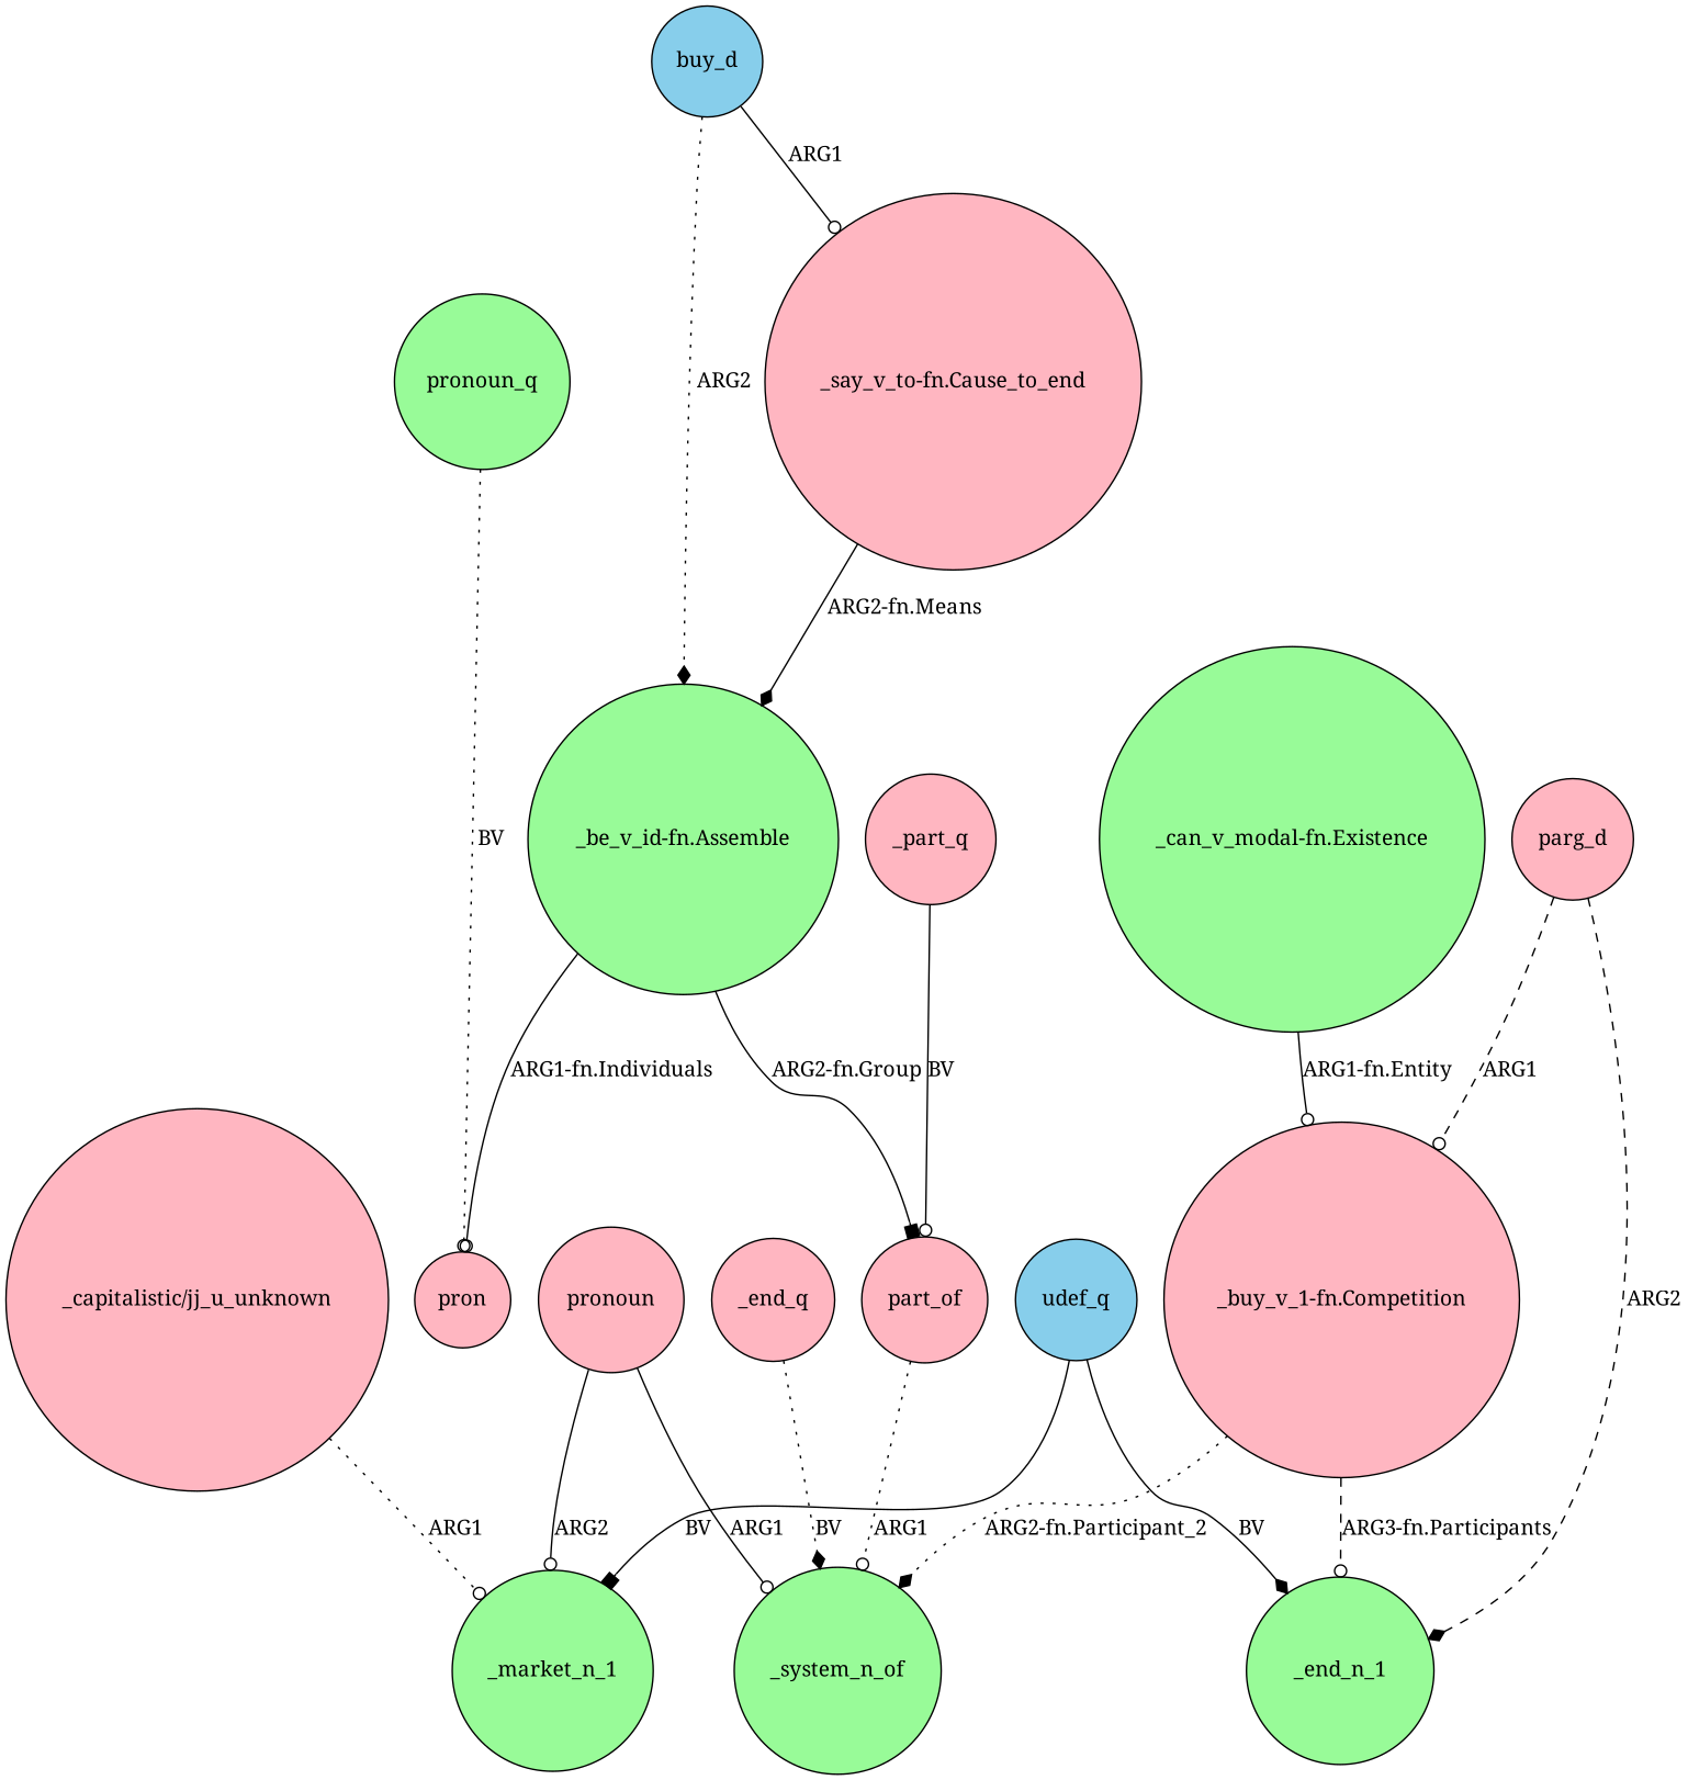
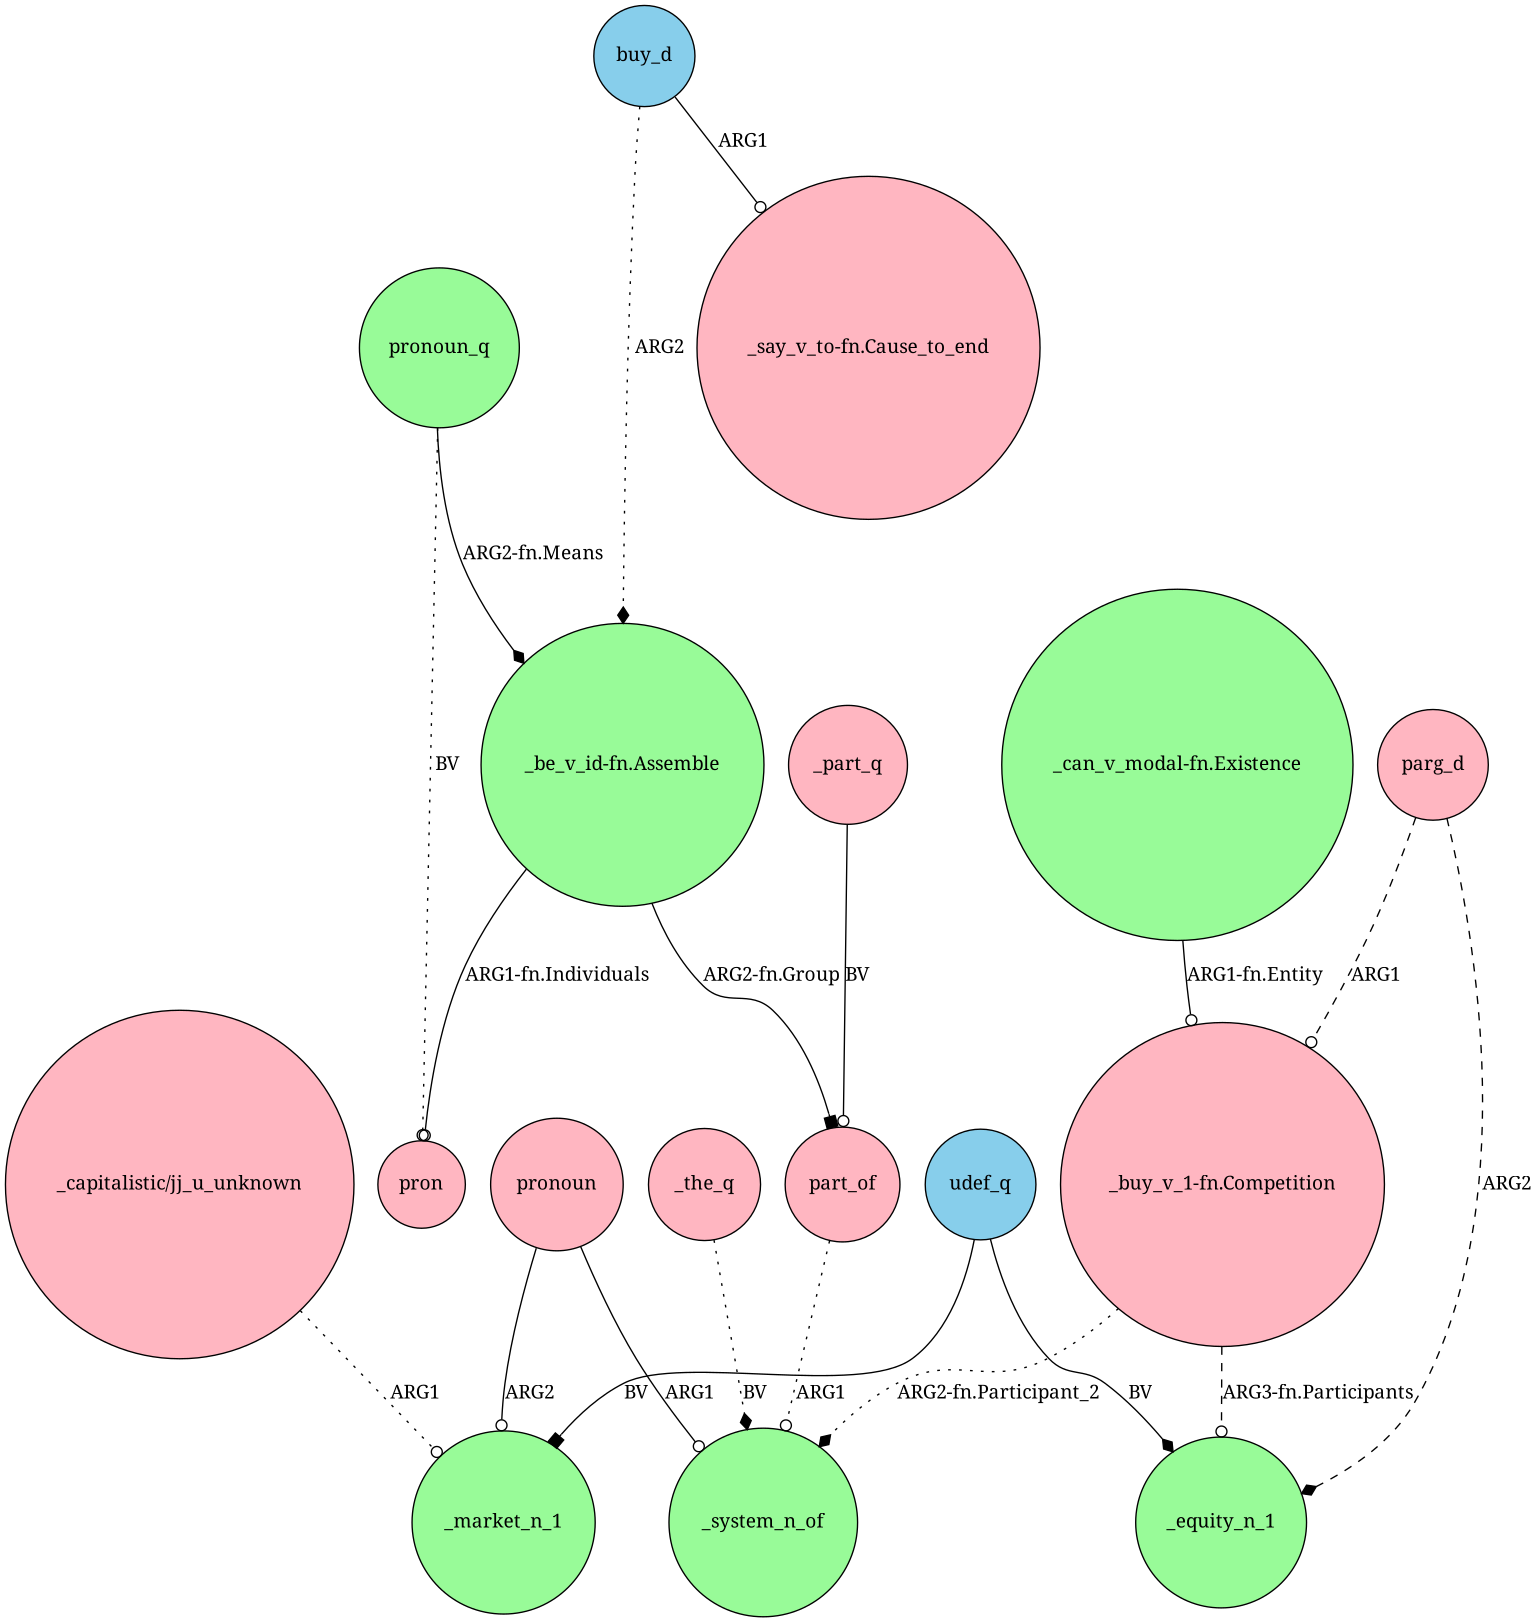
  digraph {
    fontname="Noto Serif"
    node [fillcolor=lightpink fontname="Noto Serif" shape=circle style=filled]
    edge [arrowhead=odot fontname="Noto Serif" style=solid]
    n1 [label=pronoun]
    _system_n_of [fillcolor=palegreen]
    _market_n_1 [fillcolor=palegreen]
    udef_q [fillcolor=skyblue]
-   _equity_n_1 [fillcolor=palegreen label=_end_n_1]
+   _equity_n_1 [fillcolor=palegreen]
    pron
    "_be_v_id-fn.Assemble" [fillcolor=palegreen]
    part_of
    parg_d
    "_buy_v_1-fn.Competition"
    n11 [fillcolor=skyblue label=buy_d]
    "_say_v_to-fn.Cause_to_end"
-   _the_q [label=_end_q]
+   _the_q
    pronoun_q [fillcolor=palegreen]
    _part_q
    "_can_v_modal-fn.Existence" [fillcolor=palegreen]
    "_capitalistic/jj_u_unknown"
    n1 -> _system_n_of [label=ARG1]
    n1 -> _market_n_1 [label=ARG2]
    udef_q -> _market_n_1 [arrowhead=box label=BV]
    udef_q -> _equity_n_1 [arrowhead=diamond label=BV]
    "_be_v_id-fn.Assemble" -> pron [label="ARG1-fn.Individuals"]
    "_be_v_id-fn.Assemble" -> part_of [arrowhead=box label="ARG2-fn.Group"]
    part_of -> _system_n_of [label=ARG1 style=dotted]
    parg_d -> _equity_n_1 [arrowhead=diamond label=ARG2 style=dashed]
    parg_d -> "_buy_v_1-fn.Competition" [label=ARG1 style=dashed]
    "_buy_v_1-fn.Competition" -> _system_n_of [arrowhead=diamond label="ARG2-fn.Participant_2" style=dotted]
    "_buy_v_1-fn.Competition" -> _equity_n_1 [label="ARG3-fn.Participants" style=dashed]
    n11 -> "_be_v_id-fn.Assemble" [arrowhead=diamond label=ARG2 style=dotted]
    n11 -> "_say_v_to-fn.Cause_to_end" [label=ARG1]
-   "_say_v_to-fn.Cause_to_end" -> "_be_v_id-fn.Assemble" [arrowhead=diamond label="ARG2-fn.Means"]
+   pronoun_q -> "_be_v_id-fn.Assemble" [arrowhead=diamond label="ARG2-fn.Means"]
    _the_q -> _system_n_of [arrowhead=diamond label=BV style=dotted]
    pronoun_q -> pron [label=BV style=dotted]
    _part_q -> part_of [label=BV]
    "_can_v_modal-fn.Existence" -> "_buy_v_1-fn.Competition" [label="ARG1-fn.Entity"]
    "_capitalistic/jj_u_unknown" -> _market_n_1 [label=ARG1 style=dotted]
  }
